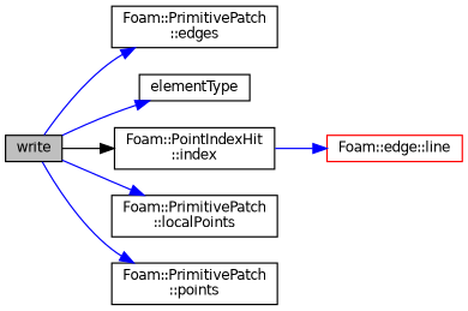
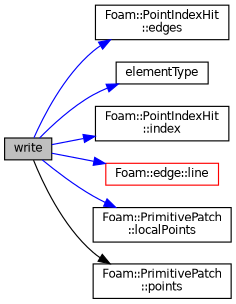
  digraph {
    rankdir=LR
    node [color=black fontname=Helvetica fontsize=10 shape=record]
    edge [color=blue fontname=Helvetica fontsize=10 labelfontname=Helvetica labelfontsize=10 style=solid]
    n1 [fillcolor=grey75 fontcolor=black height=0.2 label=write style=filled width=0.4]
-   n2 [height=0.2 label="Foam::PrimitivePatch\l::edges" width=0.4]
+   n2 [height=0.2 label="Foam::PointIndexHit\l::edges" width=0.4]
    n3 [height=0.2 label=elementType width=0.4]
    n4 [height=0.2 label="Foam::PointIndexHit\l::index" width=0.4]
    n5 [color=red height=0.2 label="Foam::edge::line" width=0.4]
    n6 [height=0.2 label="Foam::PrimitivePatch\l::localPoints" width=0.4]
    n7 [height=0.2 label="Foam::PrimitivePatch\l::points" width=0.4]
    n1 -> n2
    n1 -> n3
-   n1 -> n4 [color=black]
-   n4 -> n5
+   n1 -> n4
+   n1 -> n5
    n1 -> n6
-   n1 -> n7
+   n1 -> n7 [color=black]
  }
